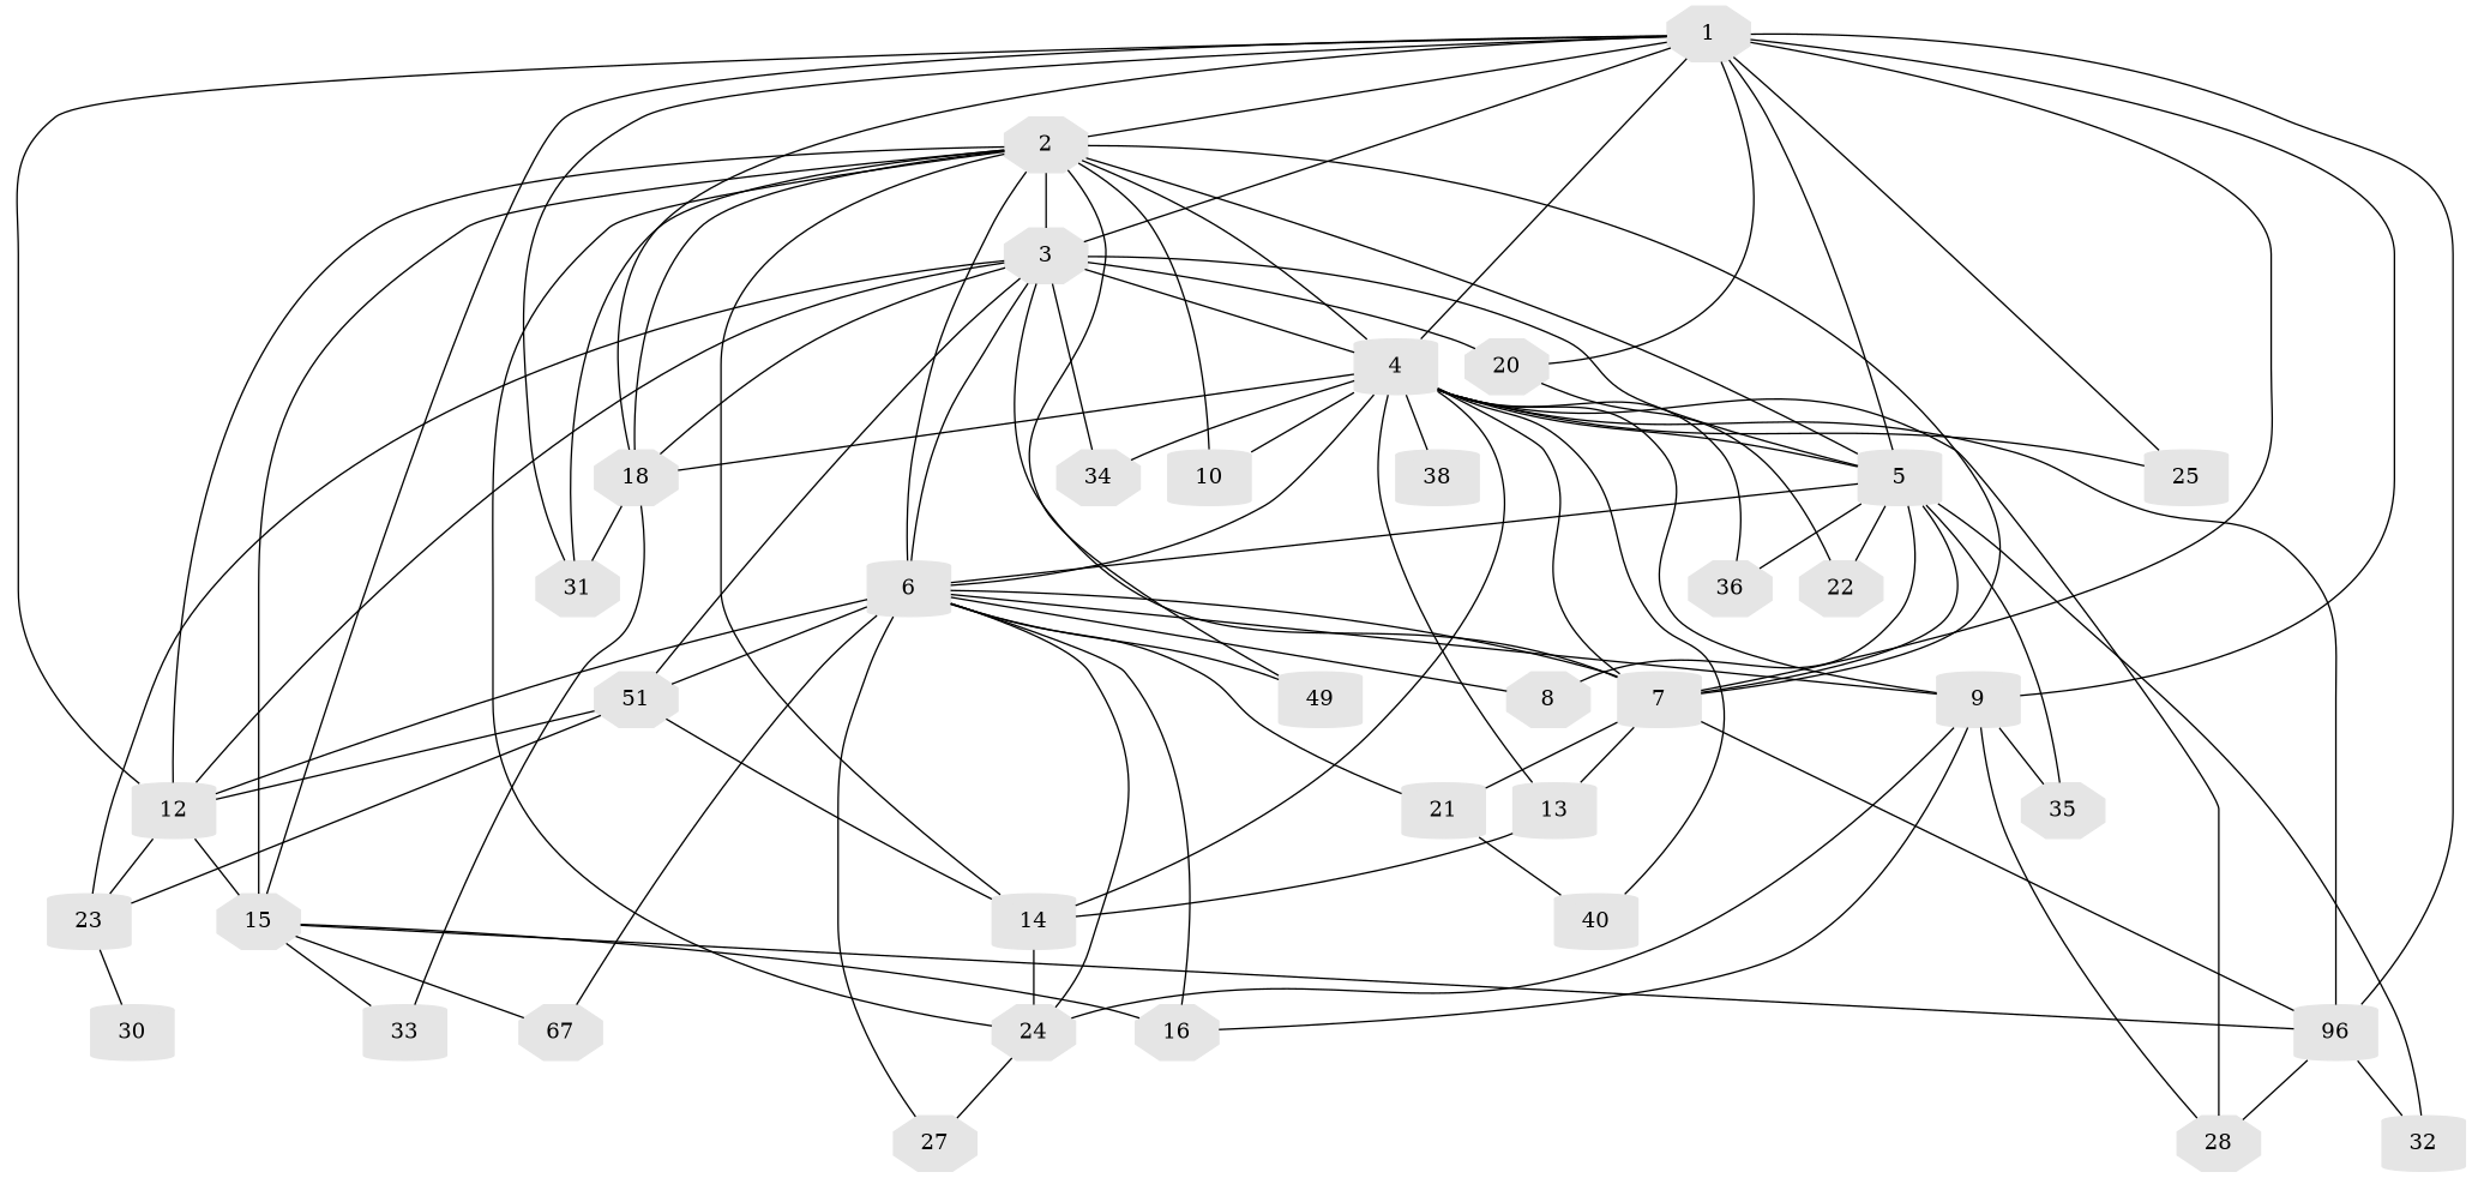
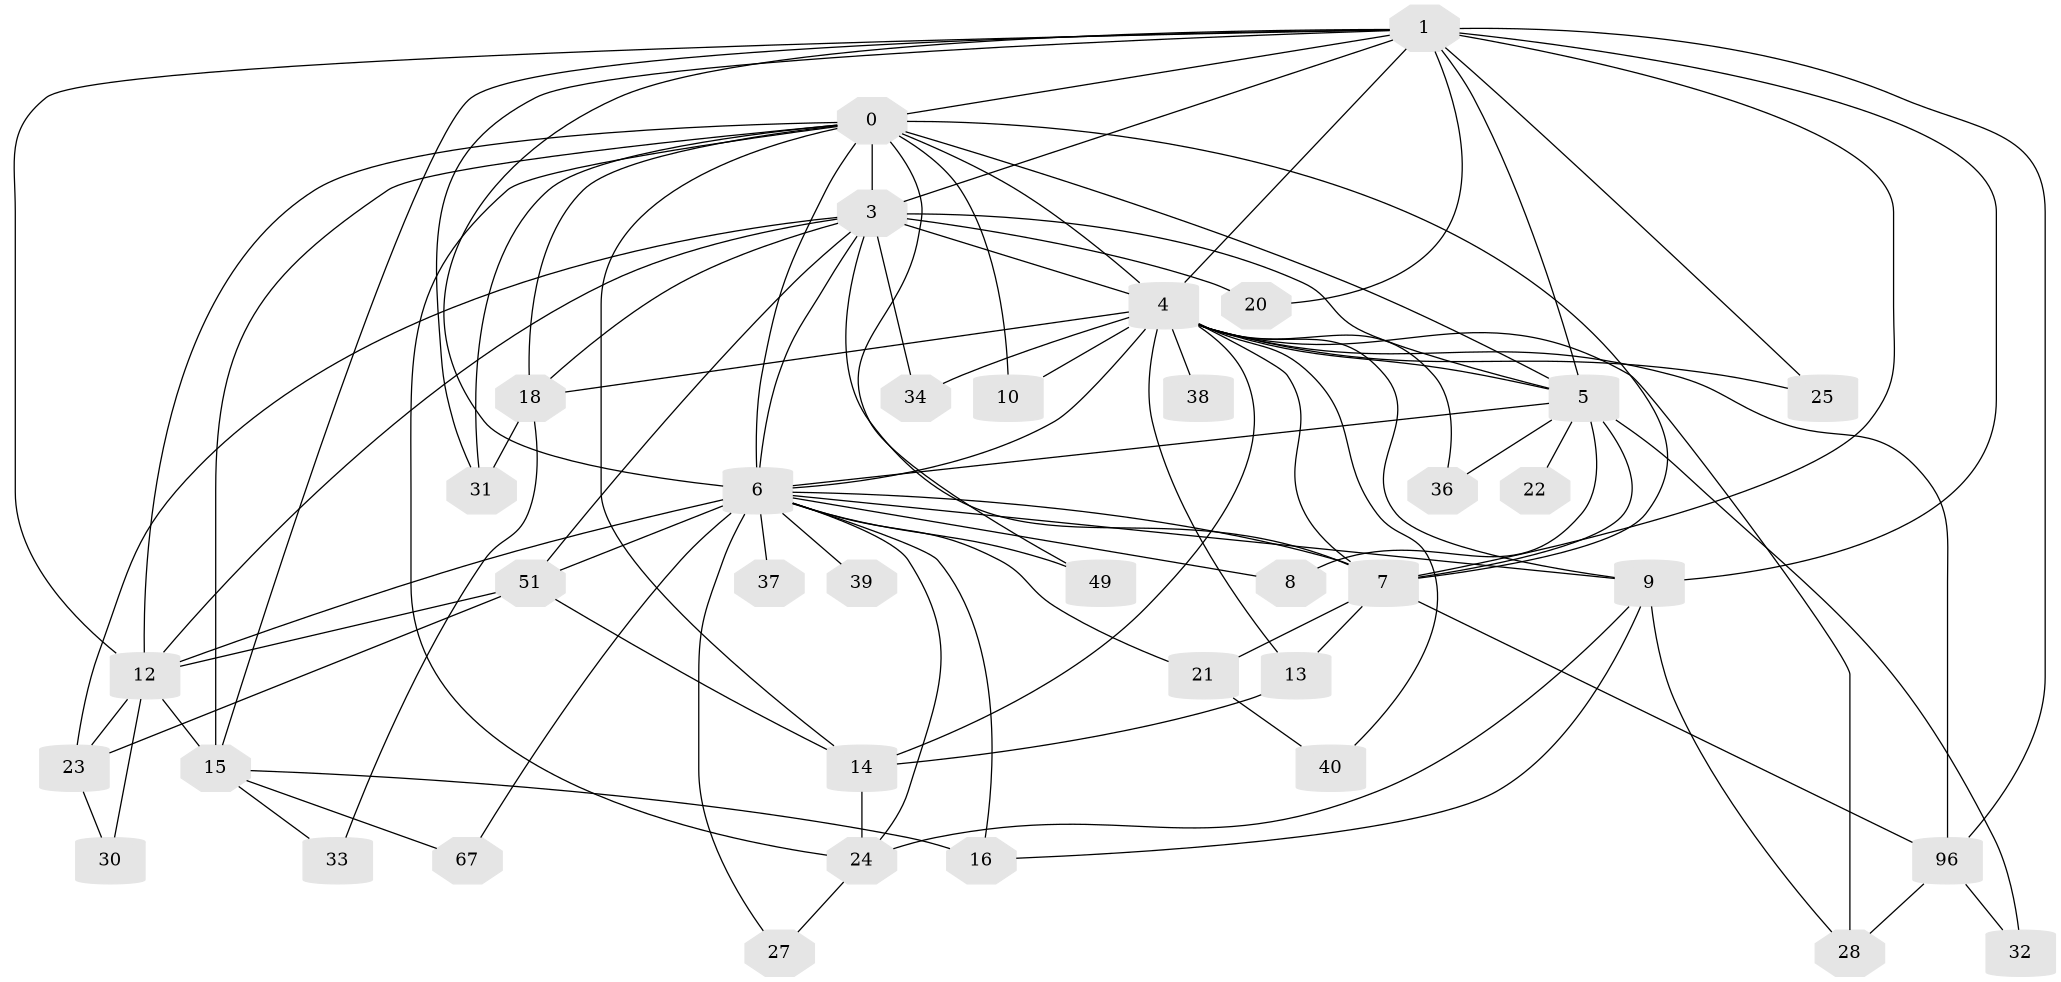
  graph {
    node [color=gray90 shape=octagon style=filled]
    edge [weight=1.0]
    1
-   2
+   2 [label=0]
    3
    4 [shape=cylinder]
    5 [shape=cylinder]
    6 [shape=cylinder]
    7 [shape=cylinder]
    9 [shape=cylinder]
    12 [shape=cylinder]
    15
    20
    25 [shape=cylinder]
    n13 [label=96 shape=cylinder]
    31
    10 [shape=cylinder]
    14 [shape=cylinder]
    18
    24
    n19 [label=49 shape=cylinder]
    n20 [label=51]
    23 [shape=cylinder]
    34
    13 [shape=cylinder]
    28
    36
    38 [shape=cylinder]
    40 [shape=cylinder]
    8
    22
    32 [shape=cylinder]
-   35
    16
    n33 [label=67]
    21 [shape=cylinder]
    27
+   37
+   39
    30 [shape=cylinder]
    33 [shape=cylinder]
    1 -- 2 [weight=4.0]
    1 -- 3 [weight=4.0]
    1 -- 4 [weight=2.0]
    1 -- 5 [weight=3.0]
-   1 -- 18 [weight=3.0]
+   1 -- 6 [weight=3.0]
    1 -- 7 [weight=2.0]
    1 -- 9 [weight=7.0]
    1 -- 12
    1 -- 15
    1 -- 20
    1 -- 25
    1 -- n13 [weight=2.0]
    1 -- 31
    2 -- 3 [weight=4.0]
    2 -- 4 [weight=2.0]
    2 -- 5 [weight=2.0]
    2 -- 6 [weight=2.0]
    2 -- 7 [weight=3.0]
    2 -- 12
    2 -- 15 [weight=5.0]
    2 -- 31
    2 -- 10
    2 -- 14
    2 -- 18 [weight=2.0]
    2 -- 24
    2 -- n19
    3 -- 4 [weight=3.0]
    3 -- 5 [weight=2.0]
    3 -- 6 [weight=3.0]
    3 -- 7 [weight=2.0]
    3 -- 12
    3 -- 20
    3 -- 18
    3 -- n20
    3 -- 23
    3 -- 34 [weight=2.0]
    4 -- 5 [weight=2.0]
    4 -- 6
    4 -- 7
    4 -- 9
    4 -- 25
    4 -- n13
    4 -- 10
    4 -- 14 [weight=2.0]
    4 -- 18
    4 -- 34
    4 -- 13
    4 -- 28
    4 -- 36
    4 -- 38
    4 -- 40
    5 -- 6
    5 -- 7
    5 -- 36
    5 -- 8 [weight=2.0]
    5 -- 22
    5 -- 32
-   5 -- 35
    6 -- 7
    6 -- 9 [weight=2.0]
    6 -- 12
    6 -- 24
    6 -- n19
    6 -- n20
    6 -- 8
    6 -- 16
    6 -- n33
    6 -- 21
    6 -- 27
+   6 -- 37
+   6 -- 39
    7 -- n13
    7 -- 13
    7 -- 21
    9 -- 24
    9 -- 28
-   9 -- 35
    9 -- 16
    12 -- 15 [weight=2.0]
    12 -- 23
-   15 -- n13
+   12 -- 30
    15 -- 16
    15 -- n33
    15 -- 33
-   20 -- 22
    n13 -- 28
    n13 -- 32
    14 -- 24
    18 -- 31
    18 -- 33
    24 -- 27
    n20 -- 12
    n20 -- 14
    n20 -- 23
    23 -- 30
    13 -- 14
    21 -- 40
  }
